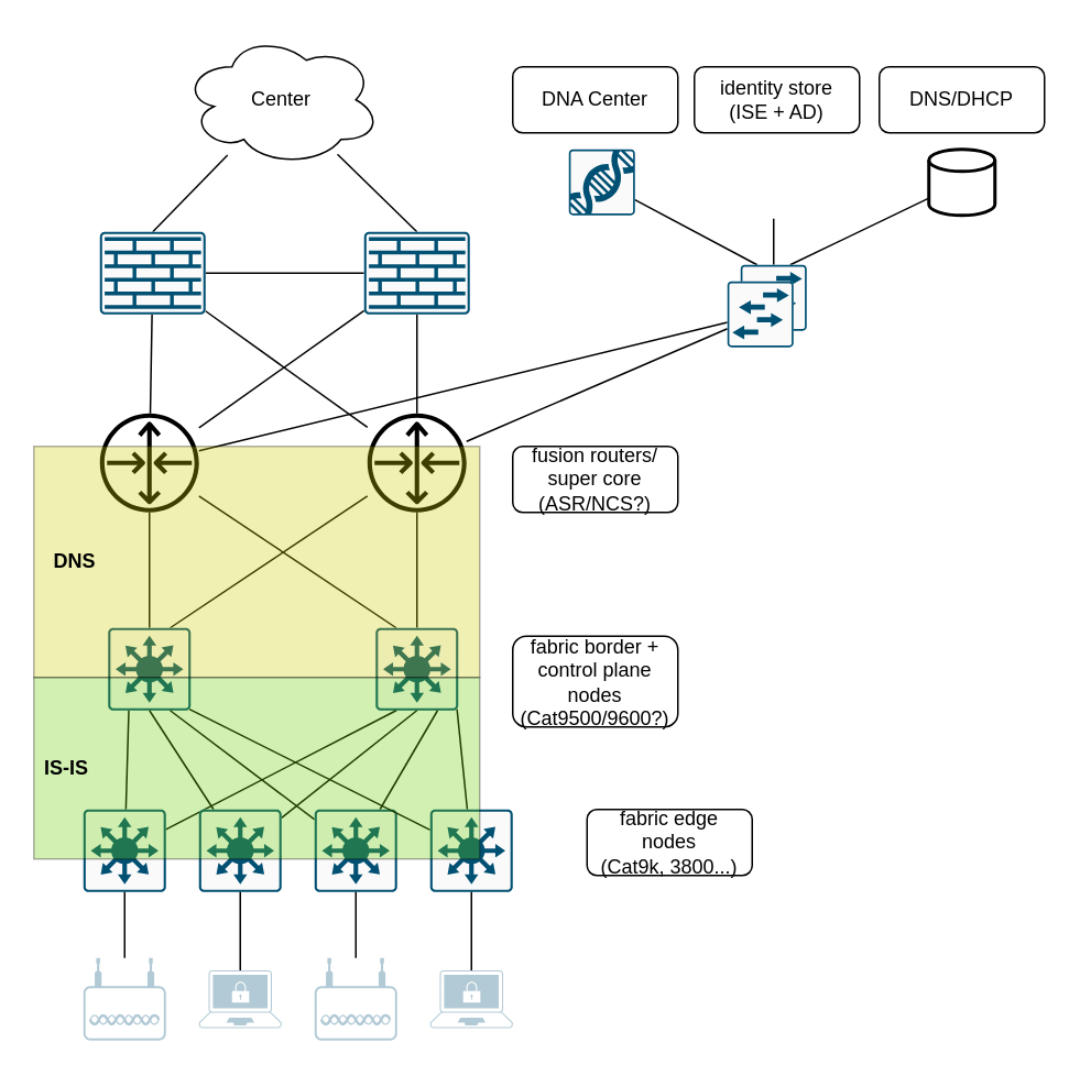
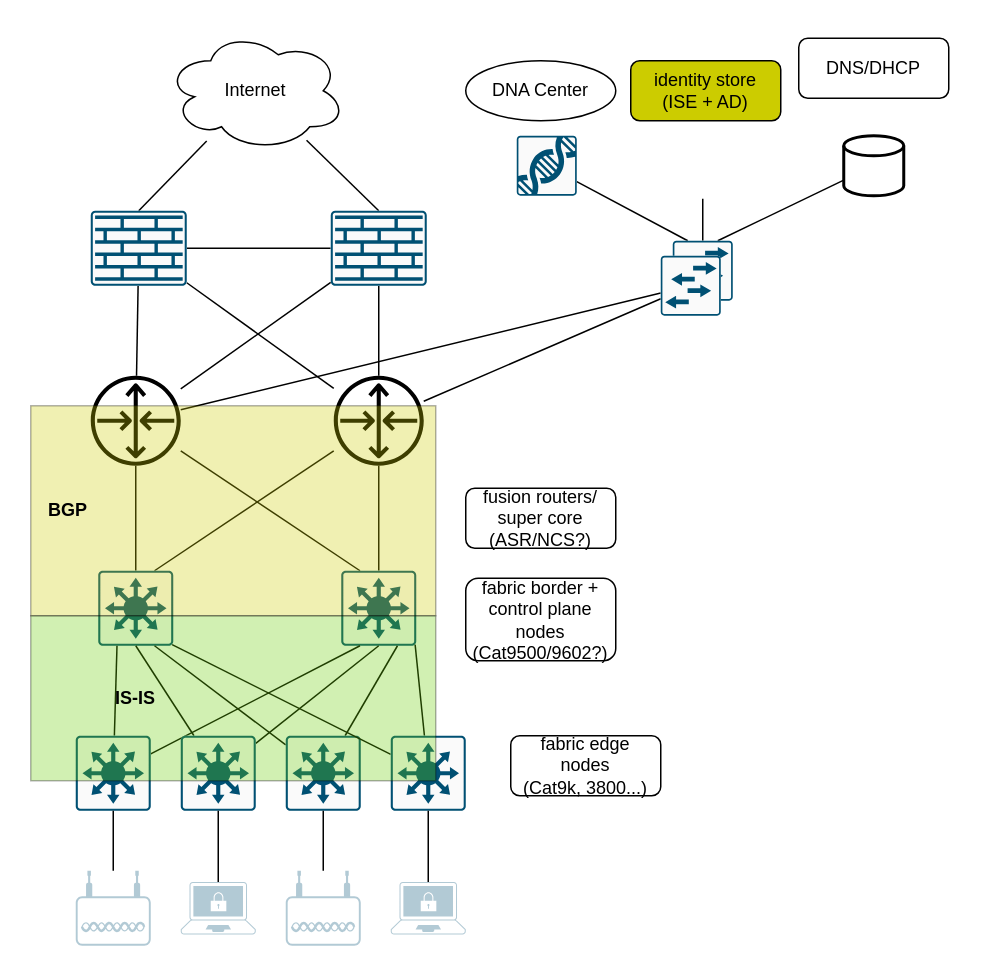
  <mxCell id="0" />
  <mxCell id="1" parent="0" />
  <mxCell id="2" style="rounded=0;orthogonalLoop=1;jettySize=auto;html=1;entryX=0.5;entryY=0;entryDx=0;entryDy=0;entryPerimeter=0;endArrow=none;endFill=0;" parent="1" source="4" target="8" edge="1"><mxGeometry relative="1" as="geometry" /></mxCell>
  <mxCell id="3" style="edgeStyle=none;rounded=0;orthogonalLoop=1;jettySize=auto;html=1;entryX=0.5;entryY=0;entryDx=0;entryDy=0;entryPerimeter=0;endArrow=none;endFill=0;" parent="1" source="4" target="11" edge="1"><mxGeometry relative="1" as="geometry" /></mxCell>
- <mxCell id="4" value="Center" style="ellipse;shape=cloud;whiteSpace=wrap;html=1;" parent="1" vertex="1"><mxGeometry x="110" y="20" width="120" height="80" as="geometry" /></mxCell>
+ <mxCell id="4" value="Internet" style="ellipse;shape=cloud;whiteSpace=wrap;html=1;" parent="1" vertex="1"><mxGeometry x="110" y="20" width="120" height="80" as="geometry" /></mxCell>
  <mxCell id="5" style="edgeStyle=none;rounded=0;orthogonalLoop=1;jettySize=auto;html=1;endArrow=none;endFill=0;" parent="1" source="8" target="14" edge="1"><mxGeometry relative="1" as="geometry" /></mxCell>
  <mxCell id="6" style="edgeStyle=none;rounded=0;orthogonalLoop=1;jettySize=auto;html=1;endArrow=none;endFill=0;" parent="1" source="8" target="17" edge="1"><mxGeometry relative="1" as="geometry" /></mxCell>
  <mxCell id="7" style="edgeStyle=none;rounded=0;orthogonalLoop=1;jettySize=auto;html=1;entryX=0;entryY=0.5;entryDx=0;entryDy=0;entryPerimeter=0;endArrow=none;endFill=0;" parent="1" source="8" target="11" edge="1"><mxGeometry relative="1" as="geometry" /></mxCell>
  <mxCell id="8" value="" style="points=[[0.015,0.015,0],[0.985,0.015,0],[0.985,0.985,0],[0.015,0.985,0],[0.25,0,0],[0.5,0,0],[0.75,0,0],[1,0.25,0],[1,0.5,0],[1,0.75,0],[0.75,1,0],[0.5,1,0],[0.25,1,0],[0,0.75,0],[0,0.5,0],[0,0.25,0]];verticalLabelPosition=bottom;html=1;verticalAlign=top;aspect=fixed;align=center;pointerEvents=1;shape=mxgraph.cisco19.rect;prIcon=firewall;fillColor=#FAFAFA;strokeColor=#005073;" parent="1" vertex="1"><mxGeometry x="60" y="140" width="64" height="50" as="geometry" /></mxCell>
  <mxCell id="9" style="edgeStyle=none;rounded=0;orthogonalLoop=1;jettySize=auto;html=1;endArrow=none;endFill=0;" parent="1" source="11" target="17" edge="1"><mxGeometry relative="1" as="geometry" /></mxCell>
  <mxCell id="10" style="edgeStyle=none;rounded=0;orthogonalLoop=1;jettySize=auto;html=1;endArrow=none;endFill=0;" parent="1" source="11" target="14" edge="1"><mxGeometry relative="1" as="geometry" /></mxCell>
  <mxCell id="11" value="" style="points=[[0.015,0.015,0],[0.985,0.015,0],[0.985,0.985,0],[0.015,0.985,0],[0.25,0,0],[0.5,0,0],[0.75,0,0],[1,0.25,0],[1,0.5,0],[1,0.75,0],[0.75,1,0],[0.5,1,0],[0.25,1,0],[0,0.75,0],[0,0.5,0],[0,0.25,0]];verticalLabelPosition=bottom;html=1;verticalAlign=top;aspect=fixed;align=center;pointerEvents=1;shape=mxgraph.cisco19.rect;prIcon=firewall;fillColor=#FAFAFA;strokeColor=#005073;" parent="1" vertex="1"><mxGeometry x="220" y="140" width="64" height="50" as="geometry" /></mxCell>
  <mxCell id="12" style="edgeStyle=none;rounded=0;orthogonalLoop=1;jettySize=auto;html=1;entryX=0.5;entryY=0;entryDx=0;entryDy=0;entryPerimeter=0;endArrow=none;endFill=0;" parent="1" source="14" target="32" edge="1"><mxGeometry relative="1" as="geometry" /></mxCell>
  <mxCell id="13" style="edgeStyle=none;rounded=0;orthogonalLoop=1;jettySize=auto;html=1;entryX=0.25;entryY=0;entryDx=0;entryDy=0;entryPerimeter=0;endArrow=none;endFill=0;" parent="1" source="14" target="33" edge="1"><mxGeometry relative="1" as="geometry" /></mxCell>
  <mxCell id="14" value="" style="outlineConnect=0;fontColor=#232F3E;gradientColor=none;strokeColor=none;dashed=0;verticalLabelPosition=bottom;verticalAlign=top;align=center;html=1;fontSize=12;fontStyle=0;aspect=fixed;pointerEvents=1;shape=mxgraph.aws4.router;fillColor=#000000;" parent="1" vertex="1"><mxGeometry x="60" y="250" width="60" height="60" as="geometry" /></mxCell>
  <mxCell id="15" style="edgeStyle=none;rounded=0;orthogonalLoop=1;jettySize=auto;html=1;entryX=0.5;entryY=0;entryDx=0;entryDy=0;entryPerimeter=0;endArrow=none;endFill=0;" parent="1" source="17" target="33" edge="1"><mxGeometry relative="1" as="geometry" /></mxCell>
  <mxCell id="16" style="edgeStyle=none;rounded=0;orthogonalLoop=1;jettySize=auto;html=1;entryX=0.75;entryY=0;entryDx=0;entryDy=0;entryPerimeter=0;endArrow=none;endFill=0;" parent="1" source="17" target="32" edge="1"><mxGeometry relative="1" as="geometry" /></mxCell>
  <mxCell id="17" value="" style="outlineConnect=0;fontColor=#232F3E;gradientColor=none;strokeColor=none;dashed=0;verticalLabelPosition=bottom;verticalAlign=top;align=center;html=1;fontSize=12;fontStyle=0;aspect=fixed;pointerEvents=1;shape=mxgraph.aws4.router;fillColor=#000000;" parent="1" vertex="1"><mxGeometry x="222" y="250" width="60" height="60" as="geometry" /></mxCell>
- <mxCell id="18" value="fusion routers/&lt;br&gt;super core&lt;br&gt;(ASR/NCS?)" style="rounded=1;whiteSpace=wrap;html=1;" parent="1" vertex="1"><mxGeometry x="310" y="270" width="100" height="40" as="geometry" /></mxCell>
- <mxCell id="19" value="DNS/DHCP" style="rounded=1;whiteSpace=wrap;html=1;" parent="1" vertex="1"><mxGeometry x="532" y="40" width="100" height="40" as="geometry" /></mxCell>
- <mxCell id="20" value="identity store&lt;br&gt;(ISE + AD)" style="rounded=1;whiteSpace=wrap;html=1;" parent="1" vertex="1"><mxGeometry x="420" y="40" width="100" height="40" as="geometry" /></mxCell>
- <mxCell id="21" value="DNA Center" style="rounded=1;whiteSpace=wrap;html=1;" parent="1" vertex="1"><mxGeometry x="310" y="40" width="100" height="40" as="geometry" /></mxCell>
+ <mxCell id="18" value="fusion routers/&lt;br&gt;super core&lt;br&gt;(ASR/NCS?)" style="rounded=1;whiteSpace=wrap;html=1;" parent="1" vertex="1"><mxGeometry x="310" y="325" width="100" height="40" as="geometry" /></mxCell>
+ <mxCell id="19" value="DNS/DHCP" style="rounded=1;whiteSpace=wrap;html=1;" parent="1" vertex="1"><mxGeometry x="532" y="25" width="100" height="40" as="geometry" /></mxCell>
+ <mxCell id="20" value="identity store&lt;br&gt;(ISE + AD)" style="rounded=1;whiteSpace=wrap;html=1;fillColor=#cccc00;" parent="1" vertex="1"><mxGeometry x="420" y="40" width="100" height="40" as="geometry" /></mxCell>
+ <mxCell id="21" value="DNA Center" style="ellipse;whiteSpace=wrap;html=1;" parent="1" vertex="1"><mxGeometry x="310" y="40" width="100" height="40" as="geometry" /></mxCell>
  <mxCell id="22" style="edgeStyle=none;rounded=0;orthogonalLoop=1;jettySize=auto;html=1;entryX=0.25;entryY=0;entryDx=0;entryDy=0;entryPerimeter=0;endArrow=none;endFill=0;" parent="1" source="23" target="28" edge="1"><mxGeometry relative="1" as="geometry" /></mxCell>
  <mxCell id="23" value="" style="points=[[0.015,0.015,0],[0.985,0.015,0],[0.985,0.985,0],[0.015,0.985,0],[0.25,0,0],[0.5,0,0],[0.75,0,0],[1,0.25,0],[1,0.5,0],[1,0.75,0],[0.75,1,0],[0.5,1,0],[0.25,1,0],[0,0.75,0],[0,0.5,0],[0,0.25,0]];verticalLabelPosition=bottom;html=1;verticalAlign=top;aspect=fixed;align=center;pointerEvents=1;shape=mxgraph.cisco19.rect;prIcon=cisco_dna_center;fillColor=#FAFAFA;strokeColor=#005073;" parent="1" vertex="1"><mxGeometry x="344" y="90" width="40" height="40" as="geometry" /></mxCell>
  <mxCell id="24" style="edgeStyle=none;rounded=0;orthogonalLoop=1;jettySize=auto;html=1;entryX=0.5;entryY=0;entryDx=0;entryDy=0;entryPerimeter=0;endArrow=none;endFill=0;" parent="1" source="25" target="28" edge="1"><mxGeometry relative="1" as="geometry" /></mxCell>
  <mxCell id="25" value="" style="shape=image;html=1;verticalAlign=top;verticalLabelPosition=bottom;labelBackgroundColor=#ffffff;imageAspect=0;aspect=fixed;image=https://cdn2.iconfinder.com/data/icons/fatcow/32x32/fingerprint.png;fillColor=#000000;" parent="1" vertex="1"><mxGeometry x="447" y="90" width="42" height="42" as="geometry" /></mxCell>
  <mxCell id="26" style="edgeStyle=none;rounded=0;orthogonalLoop=1;jettySize=auto;html=1;entryX=0.75;entryY=0;entryDx=0;entryDy=0;entryPerimeter=0;endArrow=none;endFill=0;" parent="1" source="27" target="28" edge="1"><mxGeometry relative="1" as="geometry" /></mxCell>
  <mxCell id="27" value="" style="strokeWidth=2;html=1;shape=mxgraph.flowchart.database;whiteSpace=wrap;fillColor=#FFFFFF;" parent="1" vertex="1"><mxGeometry x="562" y="90" width="40" height="40" as="geometry" /></mxCell>
  <mxCell id="28" value="" style="points=[[0.015,0.015,0],[0.985,0.015,0],[0.985,0.985,0],[0.015,0.985,0],[0.25,0,0],[0.5,0,0],[0.75,0,0],[1,0.25,0],[1,0.5,0],[1,0.75,0],[0.75,1,0],[0.5,1,0],[0.25,1,0],[0,0.75,0],[0,0.5,0],[0,0.25,0]];verticalLabelPosition=bottom;html=1;verticalAlign=top;aspect=fixed;align=center;pointerEvents=1;shape=mxgraph.cisco19.rect;prIcon=l2_switch;fillColor=#FAFAFA;strokeColor=#005073;" parent="1" vertex="1"><mxGeometry x="448" y="160" width="40" height="40" as="geometry" /></mxCell>
  <mxCell id="29" style="edgeStyle=none;rounded=0;orthogonalLoop=1;jettySize=auto;html=1;endArrow=none;endFill=0;" parent="1" source="31" target="14" edge="1"><mxGeometry relative="1" as="geometry" /></mxCell>
  <mxCell id="30" style="edgeStyle=none;rounded=0;orthogonalLoop=1;jettySize=auto;html=1;endArrow=none;endFill=0;" parent="1" source="31" target="17" edge="1"><mxGeometry relative="1" as="geometry" /></mxCell>
  <mxCell id="31" value="" style="points=[[0.015,0.015,0],[0.985,0.015,0],[0.985,0.985,0],[0.015,0.985,0],[0.25,0,0],[0.5,0,0],[0.75,0,0],[1,0.25,0],[1,0.5,0],[1,0.75,0],[0.75,1,0],[0.5,1,0],[0.25,1,0],[0,0.75,0],[0,0.5,0],[0,0.25,0]];verticalLabelPosition=bottom;html=1;verticalAlign=top;aspect=fixed;align=center;pointerEvents=1;shape=mxgraph.cisco19.rect;prIcon=l2_switch;fillColor=#FAFAFA;strokeColor=#005073;" parent="1" vertex="1"><mxGeometry x="440" y="170" width="40" height="40" as="geometry" /></mxCell>
  <mxCell id="32" value="" style="points=[[0.015,0.015,0],[0.985,0.015,0],[0.985,0.985,0],[0.015,0.985,0],[0.25,0,0],[0.5,0,0],[0.75,0,0],[1,0.25,0],[1,0.5,0],[1,0.75,0],[0.75,1,0],[0.5,1,0],[0.25,1,0],[0,0.75,0],[0,0.5,0],[0,0.25,0]];verticalLabelPosition=bottom;html=1;verticalAlign=top;aspect=fixed;align=center;pointerEvents=1;shape=mxgraph.cisco19.rect;prIcon=l3_switch;fillColor=#FAFAFA;strokeColor=#005073;" parent="1" vertex="1"><mxGeometry x="65" y="380" width="50" height="50" as="geometry" /></mxCell>
  <mxCell id="33" value="" style="points=[[0.015,0.015,0],[0.985,0.015,0],[0.985,0.985,0],[0.015,0.985,0],[0.25,0,0],[0.5,0,0],[0.75,0,0],[1,0.25,0],[1,0.5,0],[1,0.75,0],[0.75,1,0],[0.5,1,0],[0.25,1,0],[0,0.75,0],[0,0.5,0],[0,0.25,0]];verticalLabelPosition=bottom;html=1;verticalAlign=top;aspect=fixed;align=center;pointerEvents=1;shape=mxgraph.cisco19.rect;prIcon=l3_switch;fillColor=#FAFAFA;strokeColor=#005073;" parent="1" vertex="1"><mxGeometry x="227" y="380" width="50" height="50" as="geometry" /></mxCell>
- <mxCell id="34" value="fabric border + control plane nodes&lt;br&gt;(Cat9500/9600?)" style="rounded=1;whiteSpace=wrap;html=1;" parent="1" vertex="1"><mxGeometry x="310" y="385" width="100" height="55" as="geometry" /></mxCell>
+ <mxCell id="34" value="fabric border + control plane nodes&lt;br&gt;(Cat9500/9602?)" style="rounded=1;whiteSpace=wrap;html=1;" parent="1" vertex="1"><mxGeometry x="310" y="385" width="100" height="55" as="geometry" /></mxCell>
  <mxCell id="35" style="edgeStyle=none;rounded=0;orthogonalLoop=1;jettySize=auto;html=1;endArrow=none;endFill=0;entryX=0.25;entryY=1;entryDx=0;entryDy=0;entryPerimeter=0;" parent="1" source="37" target="32" edge="1"><mxGeometry relative="1" as="geometry"><mxPoint x="80" y="450" as="targetPoint" /></mxGeometry></mxCell>
  <mxCell id="36" style="edgeStyle=none;rounded=0;orthogonalLoop=1;jettySize=auto;html=1;entryX=0.25;entryY=1;entryDx=0;entryDy=0;entryPerimeter=0;endArrow=none;endFill=0;" parent="1" source="37" target="33" edge="1"><mxGeometry relative="1" as="geometry" /></mxCell>
  <mxCell id="37" value="" style="points=[[0.015,0.015,0],[0.985,0.015,0],[0.985,0.985,0],[0.015,0.985,0],[0.25,0,0],[0.5,0,0],[0.75,0,0],[1,0.25,0],[1,0.5,0],[1,0.75,0],[0.75,1,0],[0.5,1,0],[0.25,1,0],[0,0.75,0],[0,0.5,0],[0,0.25,0]];verticalLabelPosition=bottom;html=1;verticalAlign=top;aspect=fixed;align=center;pointerEvents=1;shape=mxgraph.cisco19.rect;prIcon=l3_switch;fillColor=#FAFAFA;strokeColor=#005073;" parent="1" vertex="1"><mxGeometry x="50" y="490" width="50" height="50" as="geometry" /></mxCell>
  <mxCell id="38" style="edgeStyle=none;rounded=0;orthogonalLoop=1;jettySize=auto;html=1;endArrow=none;endFill=0;entryX=0.5;entryY=1;entryDx=0;entryDy=0;entryPerimeter=0;" parent="1" source="40" target="32" edge="1"><mxGeometry relative="1" as="geometry"><mxPoint x="103" y="450" as="targetPoint" /></mxGeometry></mxCell>
  <mxCell id="39" style="edgeStyle=none;rounded=0;orthogonalLoop=1;jettySize=auto;html=1;entryX=0.5;entryY=1;entryDx=0;entryDy=0;entryPerimeter=0;endArrow=none;endFill=0;" parent="1" source="40" target="33" edge="1"><mxGeometry relative="1" as="geometry" /></mxCell>
  <mxCell id="40" value="" style="points=[[0.015,0.015,0],[0.985,0.015,0],[0.985,0.985,0],[0.015,0.985,0],[0.25,0,0],[0.5,0,0],[0.75,0,0],[1,0.25,0],[1,0.5,0],[1,0.75,0],[0.75,1,0],[0.5,1,0],[0.25,1,0],[0,0.75,0],[0,0.5,0],[0,0.25,0]];verticalLabelPosition=bottom;html=1;verticalAlign=top;aspect=fixed;align=center;pointerEvents=1;shape=mxgraph.cisco19.rect;prIcon=l3_switch;fillColor=#FAFAFA;strokeColor=#005073;" parent="1" vertex="1"><mxGeometry x="120" y="490" width="50" height="50" as="geometry" /></mxCell>
  <mxCell id="41" style="edgeStyle=none;rounded=0;orthogonalLoop=1;jettySize=auto;html=1;endArrow=none;endFill=0;entryX=0.75;entryY=1;entryDx=0;entryDy=0;entryPerimeter=0;" parent="1" source="43" target="32" edge="1"><mxGeometry relative="1" as="geometry"><mxPoint x="130" y="450" as="targetPoint" /></mxGeometry></mxCell>
  <mxCell id="42" style="edgeStyle=none;rounded=0;orthogonalLoop=1;jettySize=auto;html=1;entryX=0.75;entryY=1;entryDx=0;entryDy=0;entryPerimeter=0;endArrow=none;endFill=0;" parent="1" source="43" target="33" edge="1"><mxGeometry relative="1" as="geometry" /></mxCell>
  <mxCell id="43" value="" style="points=[[0.015,0.015,0],[0.985,0.015,0],[0.985,0.985,0],[0.015,0.985,0],[0.25,0,0],[0.5,0,0],[0.75,0,0],[1,0.25,0],[1,0.5,0],[1,0.75,0],[0.75,1,0],[0.5,1,0],[0.25,1,0],[0,0.75,0],[0,0.5,0],[0,0.25,0]];verticalLabelPosition=bottom;html=1;verticalAlign=top;aspect=fixed;align=center;pointerEvents=1;shape=mxgraph.cisco19.rect;prIcon=l3_switch;fillColor=#FAFAFA;strokeColor=#005073;" parent="1" vertex="1"><mxGeometry x="190" y="490" width="50" height="50" as="geometry" /></mxCell>
  <mxCell id="44" style="edgeStyle=none;rounded=0;orthogonalLoop=1;jettySize=auto;html=1;entryX=0.985;entryY=0.985;entryDx=0;entryDy=0;entryPerimeter=0;endArrow=none;endFill=0;" parent="1" source="46" target="32" edge="1"><mxGeometry relative="1" as="geometry" /></mxCell>
  <mxCell id="45" style="edgeStyle=none;rounded=0;orthogonalLoop=1;jettySize=auto;html=1;entryX=0.985;entryY=0.985;entryDx=0;entryDy=0;entryPerimeter=0;endArrow=none;endFill=0;" parent="1" source="46" target="33" edge="1"><mxGeometry relative="1" as="geometry" /></mxCell>
  <mxCell id="46" value="" style="points=[[0.015,0.015,0],[0.985,0.015,0],[0.985,0.985,0],[0.015,0.985,0],[0.25,0,0],[0.5,0,0],[0.75,0,0],[1,0.25,0],[1,0.5,0],[1,0.75,0],[0.75,1,0],[0.5,1,0],[0.25,1,0],[0,0.75,0],[0,0.5,0],[0,0.25,0]];verticalLabelPosition=bottom;html=1;verticalAlign=top;aspect=fixed;align=center;pointerEvents=1;shape=mxgraph.cisco19.rect;prIcon=l3_switch;fillColor=#FAFAFA;strokeColor=#005073;" parent="1" vertex="1"><mxGeometry x="260" y="490" width="50" height="50" as="geometry" /></mxCell>
- <mxCell id="47" value="fabric edge&lt;br&gt;nodes&lt;br&gt;(Cat9k, 3800...)" style="rounded=1;whiteSpace=wrap;html=1;" parent="1" vertex="1"><mxGeometry x="355" y="490" width="100" height="40" as="geometry" /></mxCell>
+ <mxCell id="47" value="fabric edge&lt;br&gt;nodes&lt;br&gt;(Cat9k, 3800...)" style="rounded=1;whiteSpace=wrap;html=1;" parent="1" vertex="1"><mxGeometry x="340" y="490" width="100" height="40" as="geometry" /></mxCell>
  <mxCell id="48" value="" style="rounded=0;whiteSpace=wrap;html=1;fillColor=#CCCC00;opacity=30;" parent="1" vertex="1"><mxGeometry x="20" y="270" width="270" height="140" as="geometry" /></mxCell>
- <mxCell id="49" value="&lt;b&gt;DNS&lt;/b&gt;" style="text;html=1;strokeColor=none;fillColor=none;align=center;verticalAlign=middle;whiteSpace=wrap;rounded=0;opacity=30;" parent="1" vertex="1"><mxGeometry x="25" y="330" width="40" height="20" as="geometry" /></mxCell>
+ <mxCell id="49" value="&lt;b&gt;BGP&lt;/b&gt;" style="text;html=1;strokeColor=none;fillColor=none;align=center;verticalAlign=middle;whiteSpace=wrap;rounded=0;opacity=30;" parent="1" vertex="1"><mxGeometry x="25" y="330" width="40" height="20" as="geometry" /></mxCell>
  <mxCell id="50" value="" style="rounded=0;whiteSpace=wrap;html=1;opacity=30;fillColor=#66CC00;" parent="1" vertex="1"><mxGeometry x="20" y="410" width="270" height="110" as="geometry" /></mxCell>
- <mxCell id="51" value="&lt;b&gt;IS-IS&lt;/b&gt;" style="text;html=1;strokeColor=none;fillColor=none;align=center;verticalAlign=middle;whiteSpace=wrap;rounded=0;opacity=30;" parent="1" vertex="1"><mxGeometry x="20" y="455" width="40" height="20" as="geometry" /></mxCell>
+ <mxCell id="51" value="&lt;b&gt;IS-IS&lt;/b&gt;" style="text;html=1;strokeColor=none;fillColor=none;align=center;verticalAlign=middle;whiteSpace=wrap;rounded=0;opacity=30;" parent="1" vertex="1"><mxGeometry x="70" y="455" width="40" height="20" as="geometry" /></mxCell>
  <mxCell id="52" style="edgeStyle=none;rounded=0;orthogonalLoop=1;jettySize=auto;html=1;entryX=0.5;entryY=1;entryDx=0;entryDy=0;entryPerimeter=0;endArrow=none;endFill=0;" parent="1" source="53" target="43" edge="1"><mxGeometry relative="1" as="geometry" /></mxCell>
  <mxCell id="53" value="" style="points=[[0.03,0.36,0],[0.18,0,0],[0.5,0.34,0],[0.82,0,0],[0.97,0.36,0],[1,0.67,0],[0.975,0.975,0],[0.5,1,0],[0.025,0.975,0],[0,0.67,0]];verticalLabelPosition=bottom;html=1;verticalAlign=top;aspect=fixed;align=center;pointerEvents=1;shape=mxgraph.cisco19.wireless_access_point;fillColor=#005073;strokeColor=none;opacity=30;" parent="1" vertex="1"><mxGeometry x="190" y="580" width="50" height="50" as="geometry" /></mxCell>
  <mxCell id="54" style="edgeStyle=none;rounded=0;orthogonalLoop=1;jettySize=auto;html=1;entryX=0.5;entryY=1;entryDx=0;entryDy=0;entryPerimeter=0;endArrow=none;endFill=0;" parent="1" source="55" target="37" edge="1"><mxGeometry relative="1" as="geometry" /></mxCell>
  <mxCell id="55" value="" style="points=[[0.03,0.36,0],[0.18,0,0],[0.5,0.34,0],[0.82,0,0],[0.97,0.36,0],[1,0.67,0],[0.975,0.975,0],[0.5,1,0],[0.025,0.975,0],[0,0.67,0]];verticalLabelPosition=bottom;html=1;verticalAlign=top;aspect=fixed;align=center;pointerEvents=1;shape=mxgraph.cisco19.wireless_access_point;fillColor=#005073;strokeColor=none;opacity=30;" parent="1" vertex="1"><mxGeometry x="50" y="580" width="50" height="50" as="geometry" /></mxCell>
  <mxCell id="56" style="edgeStyle=none;rounded=0;orthogonalLoop=1;jettySize=auto;html=1;entryX=0.5;entryY=1;entryDx=0;entryDy=0;entryPerimeter=0;endArrow=none;endFill=0;" parent="1" source="57" target="40" edge="1"><mxGeometry relative="1" as="geometry" /></mxCell>
  <mxCell id="57" value="" style="points=[[0.13,0.02,0],[0.5,0,0],[0.87,0.02,0],[0.885,0.4,0],[0.985,0.985,0],[0.5,1,0],[0.015,0.985,0],[0.115,0.4,0]];verticalLabelPosition=bottom;html=1;verticalAlign=top;aspect=fixed;align=center;pointerEvents=1;shape=mxgraph.cisco19.secure_endpoints;fillColor=#005073;strokeColor=none;opacity=30;" parent="1" vertex="1"><mxGeometry x="120" y="587.5" width="50" height="35" as="geometry" /></mxCell>
  <mxCell id="58" style="edgeStyle=none;rounded=0;orthogonalLoop=1;jettySize=auto;html=1;entryX=0.5;entryY=1;entryDx=0;entryDy=0;entryPerimeter=0;endArrow=none;endFill=0;" parent="1" source="59" target="46" edge="1"><mxGeometry relative="1" as="geometry" /></mxCell>
  <mxCell id="59" value="" style="points=[[0.13,0.02,0],[0.5,0,0],[0.87,0.02,0],[0.885,0.4,0],[0.985,0.985,0],[0.5,1,0],[0.015,0.985,0],[0.115,0.4,0]];verticalLabelPosition=bottom;html=1;verticalAlign=top;aspect=fixed;align=center;pointerEvents=1;shape=mxgraph.cisco19.secure_endpoints;fillColor=#005073;strokeColor=none;opacity=30;" parent="1" vertex="1"><mxGeometry x="260" y="587.5" width="50" height="35" as="geometry" /></mxCell>
